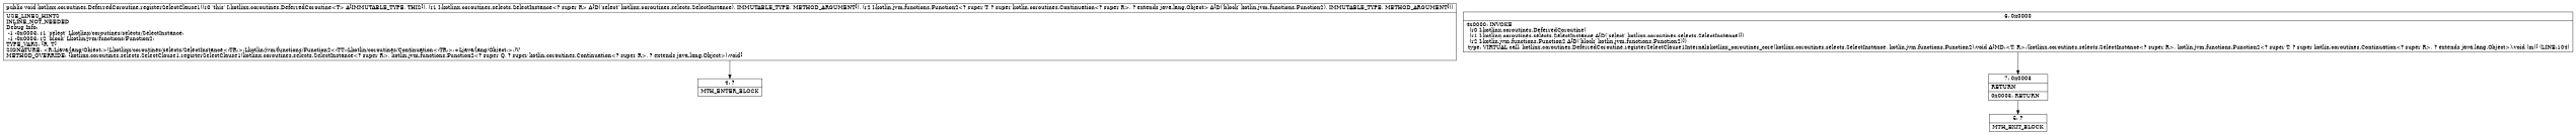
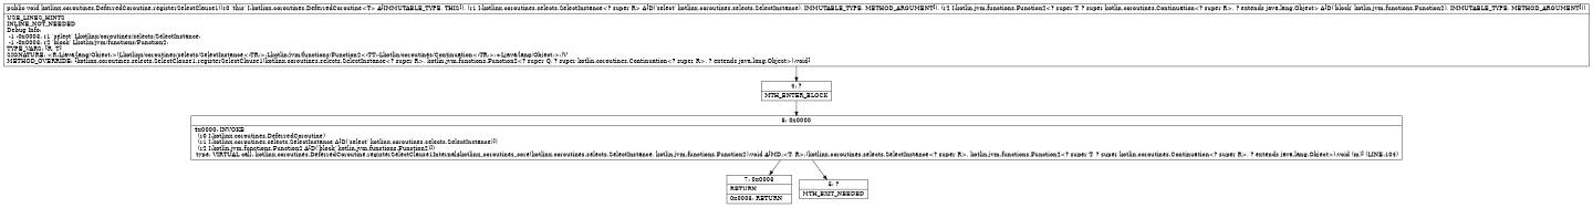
  digraph {
    node [shape=record]
    n1 [label="{4\:\ ?|MTH_ENTER_BLOCK\l}"]
    n2 [label="{6\:\ 0x0000|4x0000: INVOKE  \l  (r0 I:kotlinx.coroutines.DeferredCoroutine)\l  (r1 I:kotlinx.coroutines.selects.SelectInstance A[D('select' kotlinx.coroutines.selects.SelectInstance)])\l  (r2 I:kotlin.jvm.functions.Function2 A[D('block' kotlin.jvm.functions.Function2)])\l type: VIRTUAL call: kotlinx.coroutines.DeferredCoroutine.registerSelectClause1Internal$kotlinx_coroutines_core(kotlinx.coroutines.selects.SelectInstance, kotlin.jvm.functions.Function2):void A[MD:\<T, R\>:(kotlinx.coroutines.selects.SelectInstance\<? super R\>, kotlin.jvm.functions.Function2\<? super T, ? super kotlin.coroutines.Continuation\<? super R\>, ? extends java.lang.Object\>):void (m)] (LINE:104)\l}"]
    n3 [label="{7\:\ 0x0003|RETURN\l|0x0003: RETURN   \l}"]
-   n4 [label="{5\:\ ?|MTH_EXIT_BLOCK\l}"]
+   n4 [label="{5\:\ ?|MTH_EXIT_NEEDED\l}"]
    n5 [label="{public void kotlinx.coroutines.DeferredCoroutine.registerSelectClause1((r0 'this' I:kotlinx.coroutines.DeferredCoroutine\<T\> A[IMMUTABLE_TYPE, THIS]), (r1 I:kotlinx.coroutines.selects.SelectInstance\<? super R\> A[D('select' kotlinx.coroutines.selects.SelectInstance), IMMUTABLE_TYPE, METHOD_ARGUMENT]), (r2 I:kotlin.jvm.functions.Function2\<? super T, ? super kotlin.coroutines.Continuation\<? super R\>, ? extends java.lang.Object\> A[D('block' kotlin.jvm.functions.Function2), IMMUTABLE_TYPE, METHOD_ARGUMENT]))  | USE_LINES_HINTS\lINLINE_NOT_NEEDED\lDebug Info:\l  \-1 \-0x0003: r1 'select' Lkotlinx\/coroutines\/selects\/SelectInstance;\l  \-1 \-0x0003: r2 'block' Lkotlin\/jvm\/functions\/Function2;\lTYPE_VARS: [R, T]\lSIGNATURE: \<R:Ljava\/lang\/Object;\>(Lkotlinx\/coroutines\/selects\/SelectInstance\<\-TR;\>;Lkotlin\/jvm\/functions\/Function2\<\-TT;\-Lkotlin\/coroutines\/Continuation\<\-TR;\>;+Ljava\/lang\/Object;\>;)V\lMETHOD_OVERRIDE: [kotlinx.coroutines.selects.SelectClause1.registerSelectClause1(kotlinx.coroutines.selects.SelectInstance\<? super R\>, kotlin.jvm.functions.Function2\<? super Q, ? super kotlin.coroutines.Continuation\<? super R\>, ? extends java.lang.Object\>):void]\l}"]
+   n1 -> n2
    n2 -> n3
-   n3 -> n4
+   n2 -> n4
    n5 -> n1
  }
